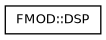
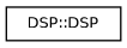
  digraph {
    rankdir=LR
-   n1 [color=black fillcolor=white fontname=Helvetica fontsize=10 height=0.2 label="FMOD::DSP" shape=record style=filled width=0.4]
+   n1 [color=black fillcolor=white fontname=Helvetica fontsize=10 height=0.2 label="DSP::DSP" shape=record style=filled width=0.4]
  }
